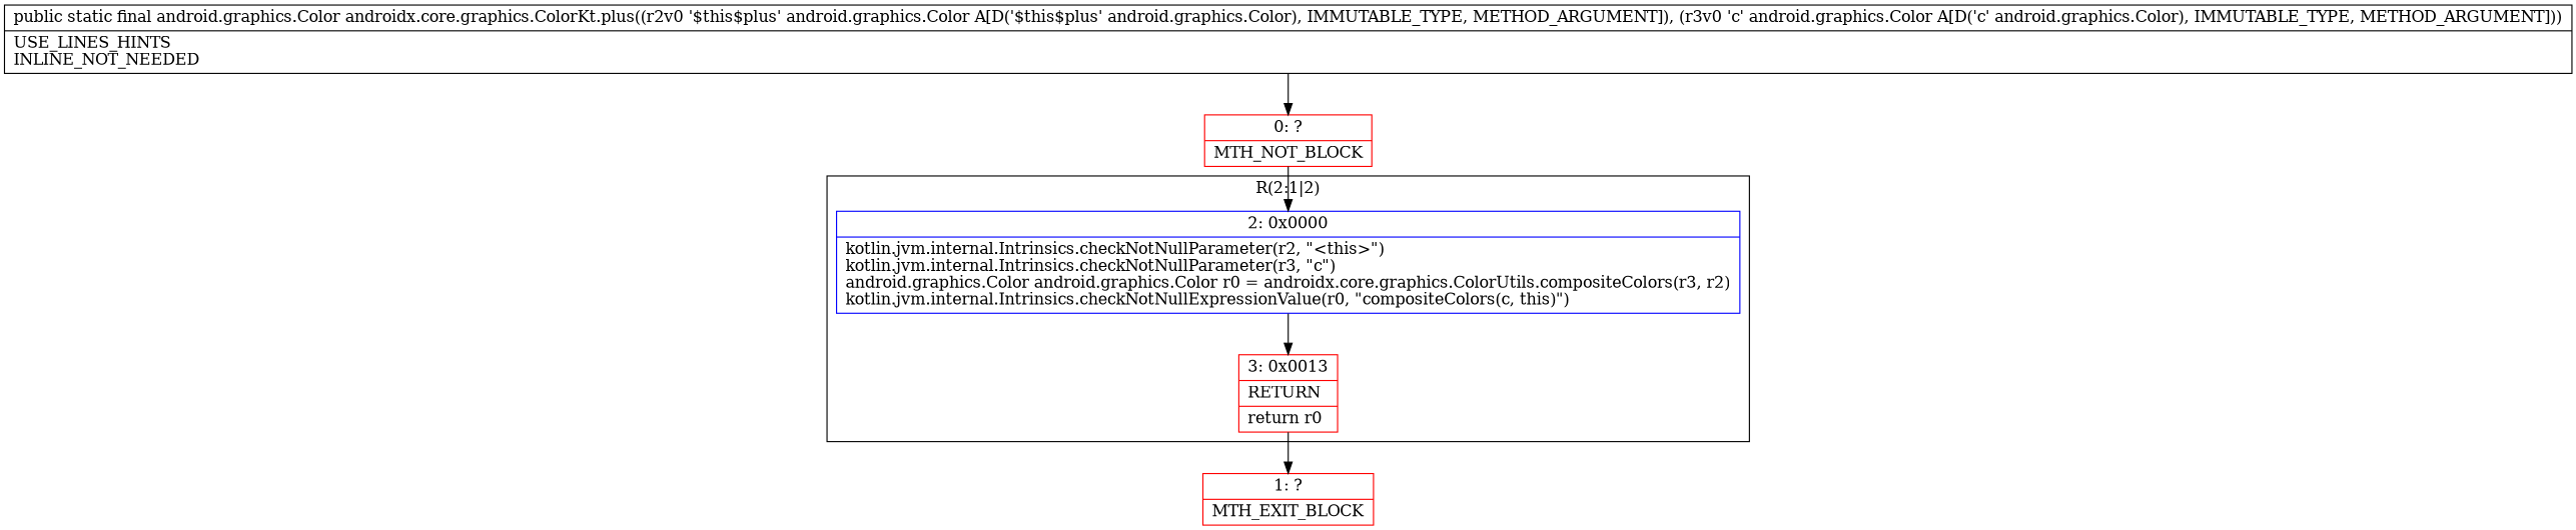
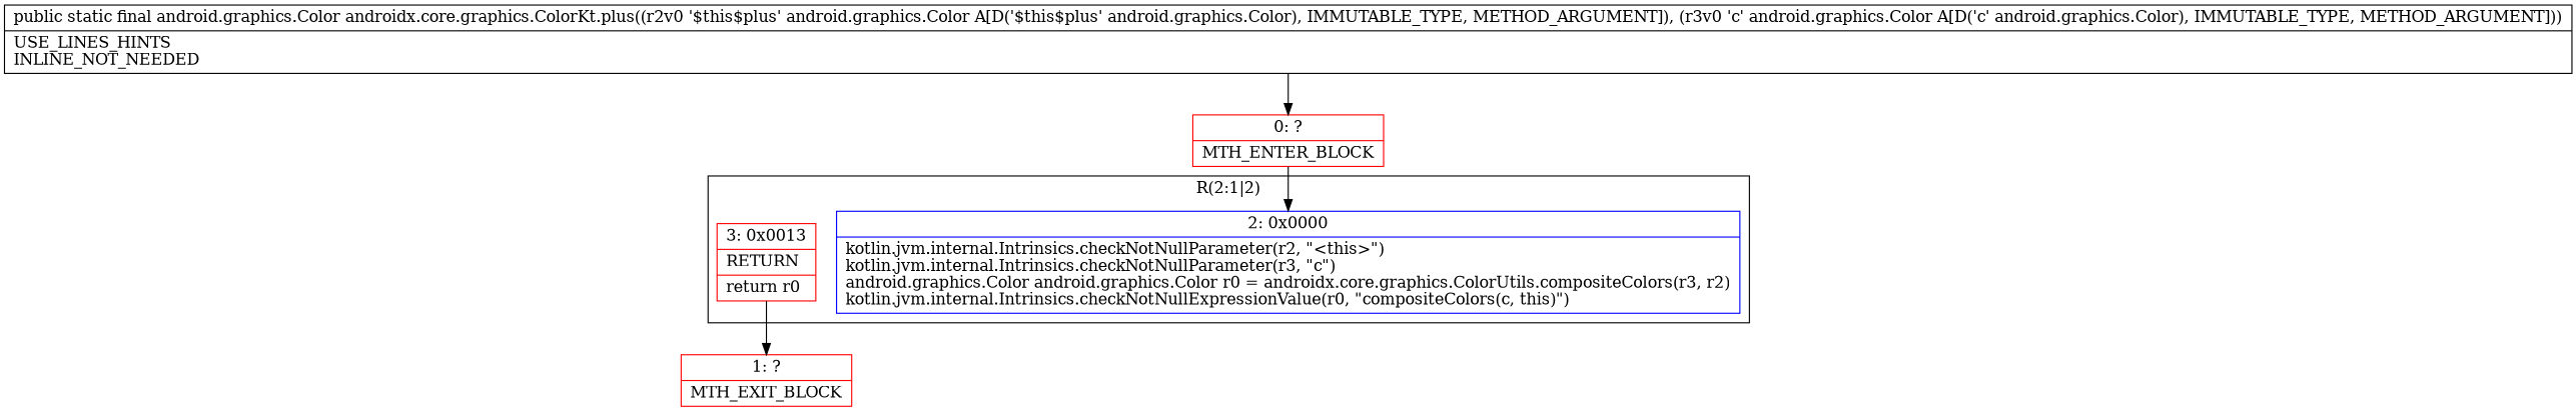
  digraph {
    node [color=red shape=record]
    n1 [color=blue label="{2\:\ 0x0000|kotlin.jvm.internal.Intrinsics.checkNotNullParameter(r2, \"\<this\>\")\lkotlin.jvm.internal.Intrinsics.checkNotNullParameter(r3, \"c\")\landroid.graphics.Color android.graphics.Color r0 = androidx.core.graphics.ColorUtils.compositeColors(r3, r2)\lkotlin.jvm.internal.Intrinsics.checkNotNullExpressionValue(r0, \"compositeColors(c, this)\")\l}"]
    n2 [label="{3\:\ 0x0013|RETURN\l|return r0\l}"]
    n3 [label="{1\:\ ?|MTH_EXIT_BLOCK\l}"]
-   n4 [label="{0\:\ ?|MTH_NOT_BLOCK\l}"]
+   n4 [label="{0\:\ ?|MTH_ENTER_BLOCK\l}"]
    n5 [label="{public static final android.graphics.Color androidx.core.graphics.ColorKt.plus((r2v0 '$this$plus' android.graphics.Color A[D('$this$plus' android.graphics.Color), IMMUTABLE_TYPE, METHOD_ARGUMENT]), (r3v0 'c' android.graphics.Color A[D('c' android.graphics.Color), IMMUTABLE_TYPE, METHOD_ARGUMENT]))  | USE_LINES_HINTS\lINLINE_NOT_NEEDED\l}" color=""]
    subgraph cluster_1 {
      label="R(2:1|2)"
      n1
      n2
    }
-   n1 -> n2
    n2 -> n3
    n4 -> n1
    n5 -> n4
  }
